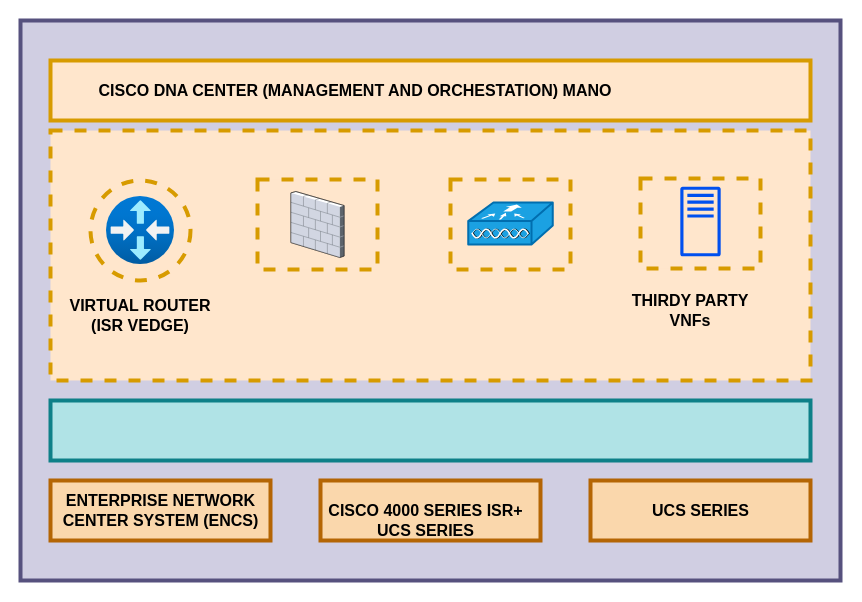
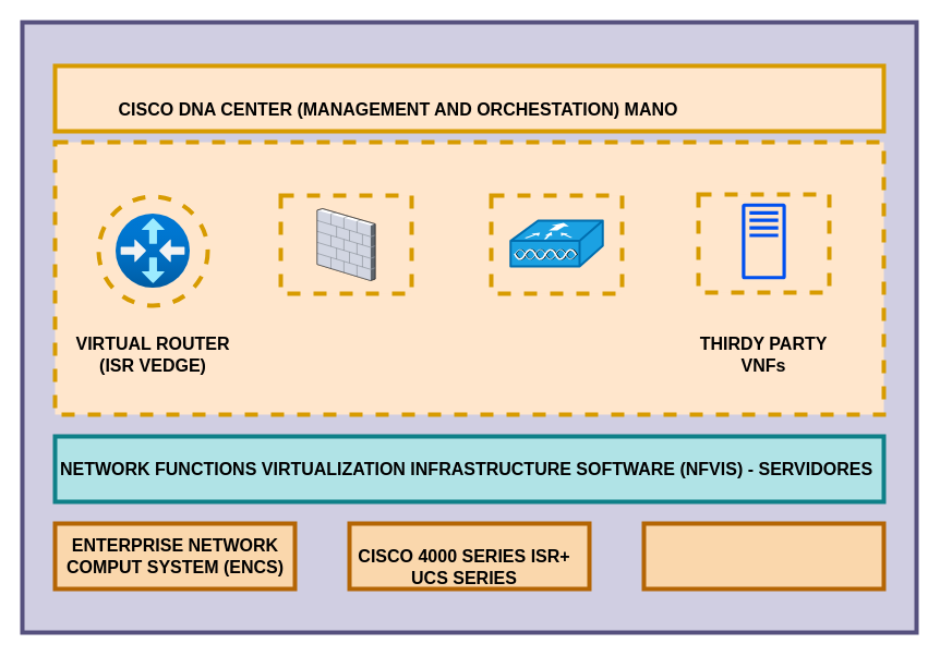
  <mxCell id="0" />
  <mxCell id="1" parent="0" />
  <mxCell id="2" value="" style="rounded=0;whiteSpace=wrap;html=1;strokeWidth=4;fillColor=#d0cee2;strokeColor=#56517e;" vertex="1" parent="1"><mxGeometry x="20" y="20" width="820" height="560" as="geometry" /></mxCell>
  <mxCell id="3" value="" style="rounded=0;whiteSpace=wrap;html=1;fillColor=#ffe6cc;strokeColor=#d79b00;dashed=1;strokeWidth=4;" vertex="1" parent="1"><mxGeometry x="50" y="130" width="760" height="250" as="geometry" /></mxCell>
  <mxCell id="4" value="" style="rounded=0;whiteSpace=wrap;html=1;strokeWidth=4;dashed=1;fillColor=#ffe6cc;strokeColor=#d79b00;" vertex="1" parent="1"><mxGeometry x="640" y="178" width="120" height="90" as="geometry" /></mxCell>
  <mxCell id="5" value="" style="rounded=0;whiteSpace=wrap;html=1;strokeWidth=4;dashed=1;fillColor=#ffe6cc;strokeColor=#d79b00;" vertex="1" parent="1"><mxGeometry x="450" y="179" width="120" height="90" as="geometry" /></mxCell>
  <mxCell id="6" value="" style="rounded=0;whiteSpace=wrap;html=1;strokeWidth=4;dashed=1;fillColor=#ffe6cc;strokeColor=#d79b00;" vertex="1" parent="1"><mxGeometry x="257" y="179" width="120" height="90" as="geometry" /></mxCell>
  <mxCell id="7" value="" style="ellipse;whiteSpace=wrap;html=1;aspect=fixed;dashed=1;strokeWidth=4;fillColor=#ffe6cc;strokeColor=#d79b00;" vertex="1" parent="1"><mxGeometry x="90" y="180" width="100" height="100" as="geometry" /></mxCell>
  <mxCell id="8" value="" style="rounded=0;whiteSpace=wrap;html=1;strokeWidth=4;fillColor=#ffe6cc;strokeColor=#d79b00;" vertex="1" parent="1"><mxGeometry x="50" y="60" width="760" height="60" as="geometry" /></mxCell>
- <mxCell id="9" value="CISCO DNA CENTER (MANAGEMENT AND ORCHESTATION) MANO" style="text;html=1;strokeColor=none;fillColor=none;align=center;verticalAlign=middle;whiteSpace=wrap;rounded=0;fontSize=16;fontStyle=1" vertex="1" parent="1"><mxGeometry x="80" y="75" width="550" height="30" as="geometry" /></mxCell>
+ <mxCell id="9" value="CISCO DNA CENTER (MANAGEMENT AND ORCHESTATION) MANO" style="text;html=1;strokeColor=none;fillColor=none;align=center;verticalAlign=middle;whiteSpace=wrap;rounded=0;fontSize=16;fontStyle=1" vertex="1" parent="1"><mxGeometry x="90" y="85" width="550" height="30" as="geometry" /></mxCell>
  <mxCell id="10" value="" style="image;aspect=fixed;html=1;points=[];align=center;fontSize=12;image=img/lib/azure2/networking/Virtual_Router.svg;" vertex="1" parent="1"><mxGeometry x="106" y="196" width="68" height="68" as="geometry" /></mxCell>
  <mxCell id="11" value="" style="verticalLabelPosition=bottom;sketch=0;aspect=fixed;html=1;verticalAlign=top;strokeColor=none;align=center;outlineConnect=0;shape=mxgraph.citrix.firewall;" vertex="1" parent="1"><mxGeometry x="290.38" y="191" width="53.23" height="66" as="geometry" /></mxCell>
  <mxCell id="12" value="" style="shape=mxgraph.cisco.wireless.wlan_controller;html=1;pointerEvents=1;dashed=0;fillColor=#1ba1e2;strokeColor=#006EAF;strokeWidth=2;verticalLabelPosition=bottom;verticalAlign=top;align=center;outlineConnect=0;fontColor=#ffffff;" vertex="1" parent="1"><mxGeometry x="467.75" y="202" width="84.5" height="42" as="geometry" /></mxCell>
  <mxCell id="13" value="" style="sketch=0;outlineConnect=0;fontColor=#ffffff;fillColor=#0050ef;strokeColor=#001DBC;dashed=0;verticalLabelPosition=bottom;verticalAlign=top;align=center;html=1;fontSize=12;fontStyle=0;aspect=fixed;pointerEvents=1;shape=mxgraph.aws4.traditional_server;" vertex="1" parent="1"><mxGeometry x="679.81" y="186" width="40.38" height="70" as="geometry" /></mxCell>
- <mxCell id="14" value="&lt;div&gt;VIRTUAL ROUTER&lt;/div&gt;&lt;div&gt;(ISR VEDGE)&lt;br&gt;&lt;/div&gt;" style="text;html=1;strokeColor=none;fillColor=none;align=center;verticalAlign=middle;whiteSpace=wrap;rounded=0;fontSize=16;fontStyle=1" vertex="1" parent="1"><mxGeometry x="65" y="300" width="150" height="30" as="geometry" /></mxCell>
- <mxCell id="15" value="&lt;div&gt;THIRDY PARTY&lt;/div&gt;&lt;div&gt;VNFs&lt;br&gt;&lt;/div&gt;" style="text;html=1;strokeColor=none;fillColor=none;align=center;verticalAlign=middle;whiteSpace=wrap;rounded=0;fontSize=16;fontStyle=1" vertex="1" parent="1"><mxGeometry x="600" y="295" width="180" height="30" as="geometry" /></mxCell>
+ <mxCell id="14" value="&lt;div&gt;VIRTUAL ROUTER&lt;/div&gt;&lt;div&gt;(ISR VEDGE)&lt;br&gt;&lt;/div&gt;" style="text;html=1;strokeColor=none;fillColor=none;align=center;verticalAlign=middle;whiteSpace=wrap;rounded=0;fontSize=16;fontStyle=1" vertex="1" parent="1"><mxGeometry x="65" y="310" width="150" height="30" as="geometry" /></mxCell>
+ <mxCell id="15" value="&lt;div&gt;THIRDY PARTY&lt;/div&gt;&lt;div&gt;VNFs&lt;br&gt;&lt;/div&gt;" style="text;html=1;strokeColor=none;fillColor=none;align=center;verticalAlign=middle;whiteSpace=wrap;rounded=0;fontSize=16;fontStyle=1" vertex="1" parent="1"><mxGeometry x="610" y="310" width="180" height="30" as="geometry" /></mxCell>
  <mxCell id="16" value="" style="rounded=0;whiteSpace=wrap;html=1;strokeWidth=4;fillColor=#b0e3e6;strokeColor=#0e8088;" vertex="1" parent="1"><mxGeometry x="50" y="400" width="760" height="60" as="geometry" /></mxCell>
+ <mxCell id="17" value="&lt;div&gt;NETWORK FUNCTIONS VIRTUALIZATION INFRASTRUCTURE SOFTWARE (NFVIS) - SERVIDORES&lt;br&gt;&lt;/div&gt;" style="text;html=1;strokeColor=none;fillColor=none;align=center;verticalAlign=middle;whiteSpace=wrap;rounded=0;fontSize=16;fontStyle=1" vertex="1" parent="1"><mxGeometry x="50" y="415" width="755" height="30" as="geometry" /></mxCell>
  <mxCell id="18" value="" style="rounded=0;whiteSpace=wrap;html=1;fillColor=#fad7ac;strokeColor=#b46504;strokeWidth=4;" vertex="1" parent="1"><mxGeometry x="50" y="480" width="220" height="60" as="geometry" /></mxCell>
- <mxCell id="19" value="ENTERPRISE NETWORK CENTER SYSTEM (ENCS)" style="text;html=1;strokeColor=none;fillColor=none;align=center;verticalAlign=middle;whiteSpace=wrap;rounded=0;fontSize=16;fontStyle=1" vertex="1" parent="1"><mxGeometry x="57.5" y="495" width="205" height="30" as="geometry" /></mxCell>
+ <mxCell id="19" value="ENTERPRISE NETWORK COMPUT SYSTEM (ENCS)" style="text;html=1;strokeColor=none;fillColor=none;align=center;verticalAlign=middle;whiteSpace=wrap;rounded=0;fontSize=16;fontStyle=1" vertex="1" parent="1"><mxGeometry x="57.5" y="495" width="205" height="30" as="geometry" /></mxCell>
  <mxCell id="20" value="" style="rounded=0;whiteSpace=wrap;html=1;fillColor=#fad7ac;strokeColor=#b46504;strokeWidth=4;" vertex="1" parent="1"><mxGeometry x="320" y="480" width="220" height="60" as="geometry" /></mxCell>
  <mxCell id="21" value="&lt;div&gt;CISCO 4000 SERIES ISR+&lt;/div&gt;&lt;div&gt;UCS SERIES&lt;br&gt;&lt;/div&gt;" style="text;html=1;strokeColor=none;fillColor=none;align=center;verticalAlign=middle;whiteSpace=wrap;rounded=0;fontSize=16;fontStyle=1" vertex="1" parent="1"><mxGeometry x="322.5" y="505" width="205" height="30" as="geometry" /></mxCell>
  <mxCell id="22" value="" style="rounded=0;whiteSpace=wrap;html=1;fillColor=#fad7ac;strokeColor=#b46504;strokeWidth=4;" vertex="1" parent="1"><mxGeometry x="590" y="480" width="220" height="60" as="geometry" /></mxCell>
- <mxCell id="23" value="UCS SERIES" style="text;html=1;strokeColor=none;fillColor=none;align=center;verticalAlign=middle;whiteSpace=wrap;rounded=0;fontSize=16;fontStyle=1" vertex="1" parent="1"><mxGeometry x="597.5" y="495" width="205" height="30" as="geometry" /></mxCell>
